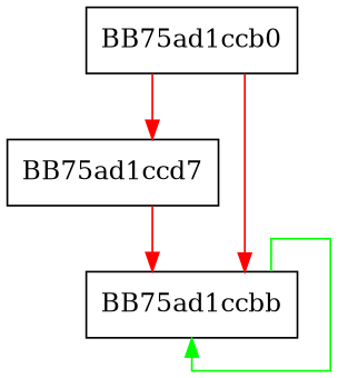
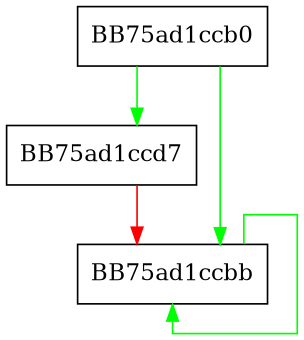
  digraph {
    splines=ortho
    node [shape=box]
    edge [color=green]
    BB75ad1ccb0
    BB75ad1ccd7
    BB75ad1ccbb
-   BB75ad1ccb0 -> BB75ad1ccd7 [color=red]
-   BB75ad1ccb0 -> BB75ad1ccbb [color=red]
+   BB75ad1ccb0 -> BB75ad1ccd7
+   BB75ad1ccb0 -> BB75ad1ccbb
    BB75ad1ccd7 -> BB75ad1ccbb [color=red]
    BB75ad1ccbb -> BB75ad1ccbb
  }
